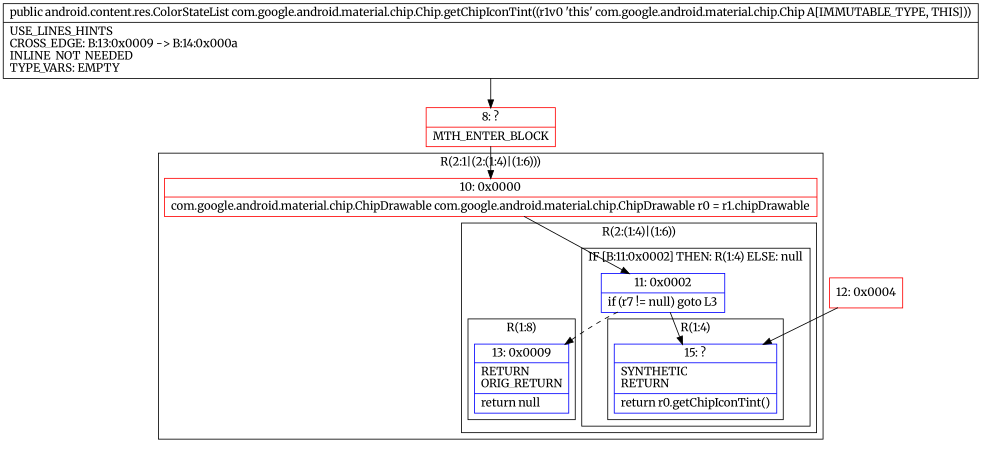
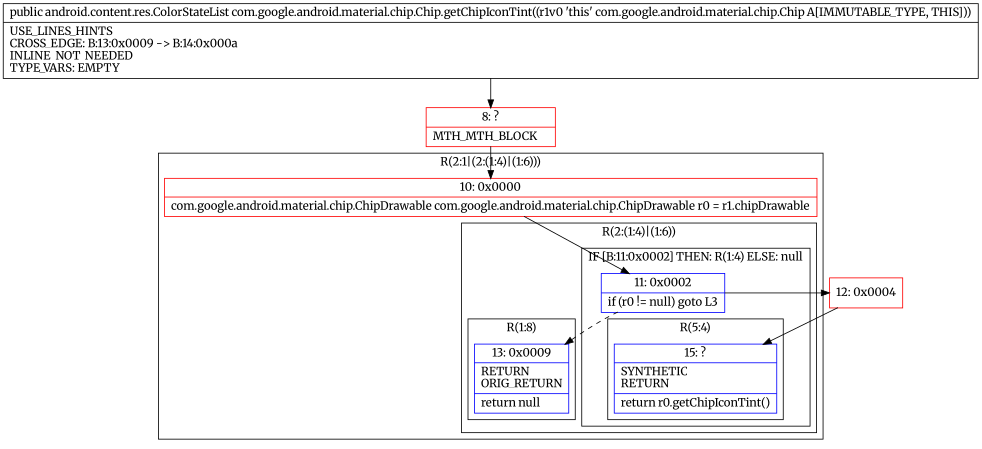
  digraph {
    fontname=Merriweather
    node [color=blue fontname=Merriweather shape=record]
    edge [fontname=Merriweather]
    n1 [label="{15\:\ ?|SYNTHETIC\lRETURN\l|return r0.getChipIconTint()\l}"]
-   n2 [label="{11\:\ 0x0002|if (r7 != null) goto L3\l}"]
+   n2 [label="{11\:\ 0x0002|if (r0 != null) goto L3\l}"]
    n3 [label="{13\:\ 0x0009|RETURN\lORIG_RETURN\l|return null\l}"]
    n4 [color=red label="{10\:\ 0x0000|com.google.android.material.chip.ChipDrawable com.google.android.material.chip.ChipDrawable r0 = r1.chipDrawable\l}"]
    n5 [color=red label="{12\:\ 0x0004}"]
-   n6 [color=red label="{8\:\ ?|MTH_ENTER_BLOCK\l}"]
+   n6 [color=red label="{8\:\ ?|MTH_MTH_BLOCK\l}"]
    n7 [label="{public android.content.res.ColorStateList com.google.android.material.chip.Chip.getChipIconTint((r1v0 'this' com.google.android.material.chip.Chip A[IMMUTABLE_TYPE, THIS]))  | USE_LINES_HINTS\lCROSS_EDGE: B:13:0x0009 \-\> B:14:0x000a\lINLINE_NOT_NEEDED\lTYPE_VARS: EMPTY\l}" color=""]
    subgraph cluster_1 {
      label="R(2:1|(2:(1:4)|(1:6)))"
      n4
      subgraph cluster_2 {
        label="R(2:(1:4)|(1:6))"
        subgraph cluster_3 {
          label="IF [B:11:0x0002] THEN: R(1:4) ELSE: null"
          n2
          subgraph cluster_4 {
-           label="R(1:4)"
+           label="R(5:4)"
            n1
          }
        }
        subgraph cluster_5 {
          label="R(1:8)"
          n3
        }
      }
    }
    n2 -> n3 [style=dashed]
-   n2 -> n1
+   n2 -> n5
    n4 -> n2
    n5 -> n1
    n6 -> n4
    n7 -> n6
  }
